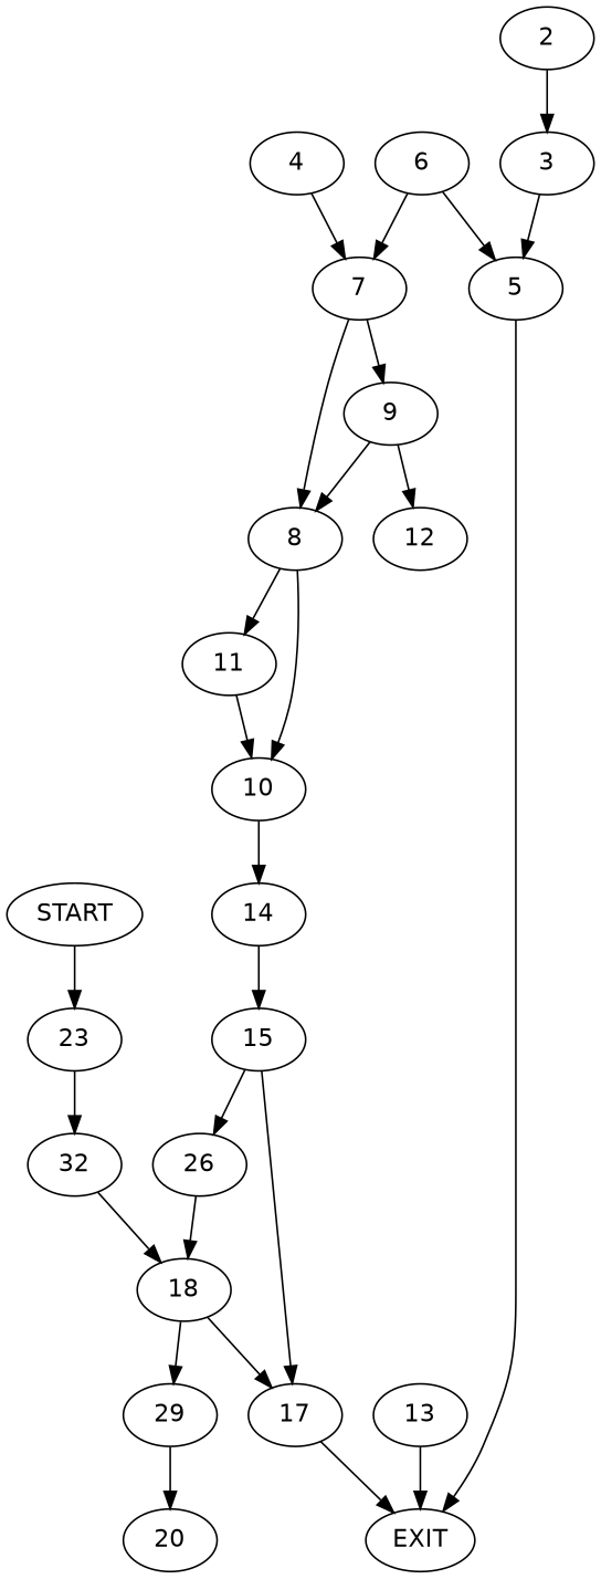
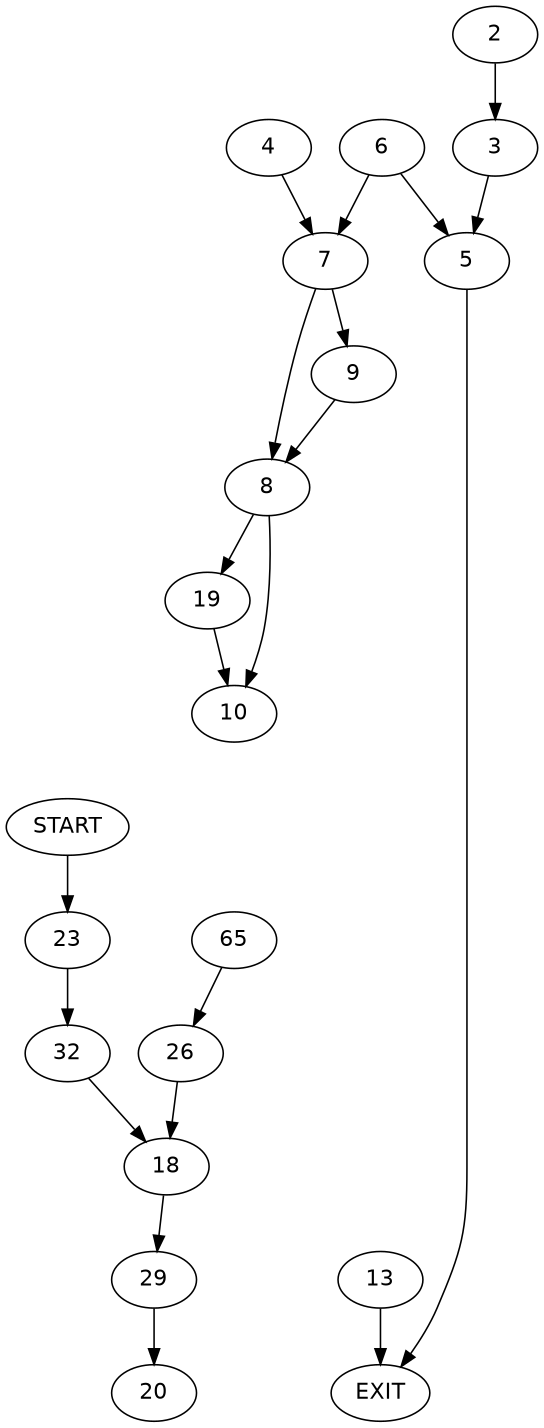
  digraph {
    fontname="DejaVu Sans"
    node [fontname="DejaVu Sans"]
    edge [fontname="DejaVu Sans"]
    n1 [label=START]
    23
    n3 [label=32]
    n4 [label=EXIT]
    2
    3
    5
    4
    7
    6
    8
    9
    10
-   11
-   12
-   14
-   15
+   11 [label=19]
+   15 [label=65]
    n18 [label=26]
-   17
    13
    18
    n22 [label=29]
    20
    n1 -> 23
    23 -> n3
    n3 -> 18
    2 -> 3
    3 -> 5
    5 -> n4
    4 -> 7
    7 -> 8
    7 -> 9
    6 -> 5
    6 -> 7
    8 -> 10
    8 -> 11
    9 -> 8
-   9 -> 12
-   10 -> 14
    11 -> 10
-   14 -> 15
    15 -> n18
-   15 -> 17
    n18 -> 18
-   17 -> n4
    13 -> n4
-   18 -> 17
    18 -> n22
    n22 -> 20
  }
